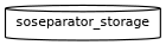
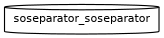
  digraph {
    rankdir=LR
-   n1 [color=black fillcolor=white fontname=Helvetica fontsize=10 height=0.2 label=soseparator_storage shape=cylinder style=filled width=0.4]
+   n1 [color=black fillcolor=white fontname=Helvetica fontsize=10 height=0.2 label=soseparator_soseparator shape=cylinder style=filled width=0.4]
  }
